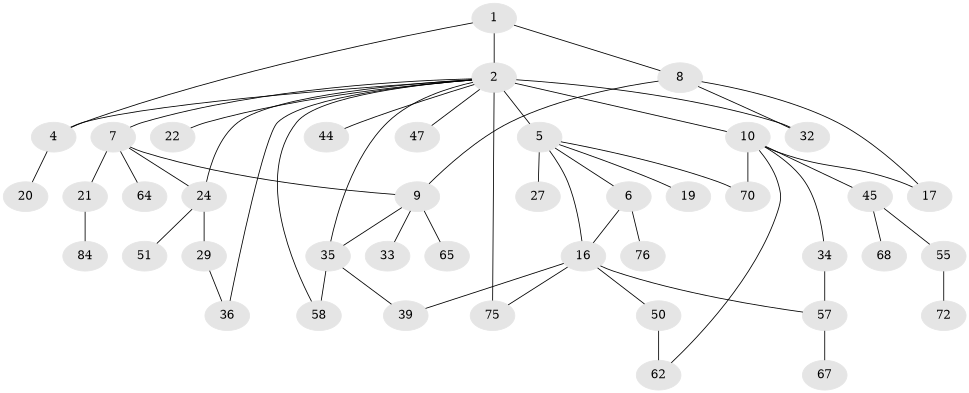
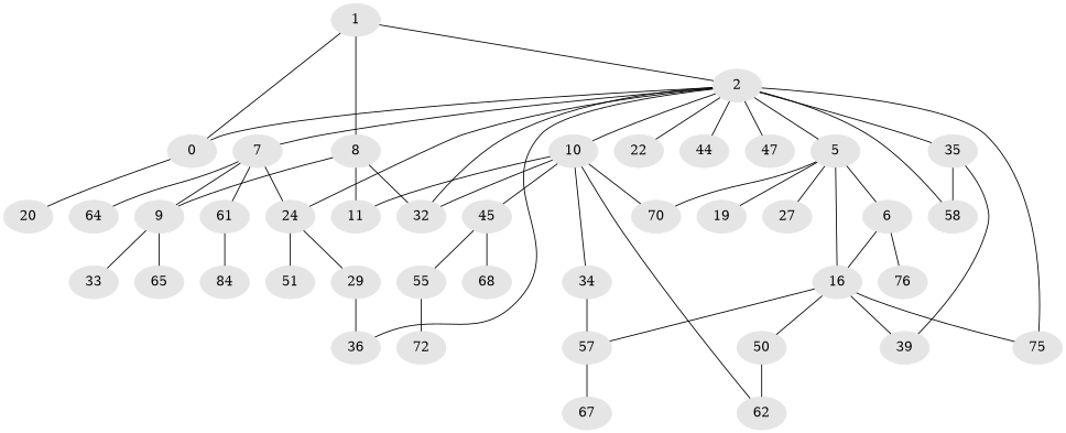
  graph {
    node [color=gray90 style=filled]
    1 [super="+37"]
    2 [super="+11+3+42+18+26"]
-   4 [super="+14"]
+   4 [super="+14" label=0]
    8 [super="+30"]
    5 [super="+15+13"]
    7 [super="+79+53+46"]
    10 [super="+12"]
    22
    24
    32 [super="+74"]
    35
    36 [super="+69"]
    n13 [label=44 super="+43"]
    47
    58
    n16 [label=75 super="+80"]
    20 [super="+54"]
    9 [super="+31+52"]
-   17
+   17 [label=11]
    6
    16 [super="+28+25"]
    19
    27
    70
-   21
+   21 [label=61]
    64
    34
    45
    62
    29
    51
    39
    76
    50 [super="+75"]
    57
    33
    65 [super="+83"]
    84
    55 [super="+56+63"]
    68
    67
    72
    1 -- 2
    1 -- 4
    1 -- 8
    2 -- 4
    2 -- 5 [weight=5]
    2 -- 7
    2 -- 10
    2 -- 22
    2 -- 24
    2 -- 32 [weight=2]
    2 -- 35
    2 -- 36
    2 -- n13
    2 -- 47
    2 -- 58
    2 -- n16 [weight=2]
    4 -- 20
    8 -- 32
    8 -- 9
    8 -- 17
    5 -- 6
    5 -- 16 [weight=2]
    5 -- 19
    5 -- 27
    5 -- 70
    7 -- 24
    7 -- 9
    7 -- 21
    7 -- 64
+   10 -- 32
    10 -- 17
    10 -- 70
    10 -- 34
    10 -- 45
    10 -- 62
    24 -- 29
    24 -- 51
    35 -- 58
    35 -- 39
-   9 -- 35
    9 -- 33
    9 -- 65
    6 -- 16
    6 -- 76
    16 -- n16
    16 -- 39
    16 -- 50
    16 -- 57
    21 -- 84
    34 -- 57
    45 -- 55
    45 -- 68
    29 -- 36
    50 -- 62 [weight=2]
    57 -- 67
    55 -- 72
  }
